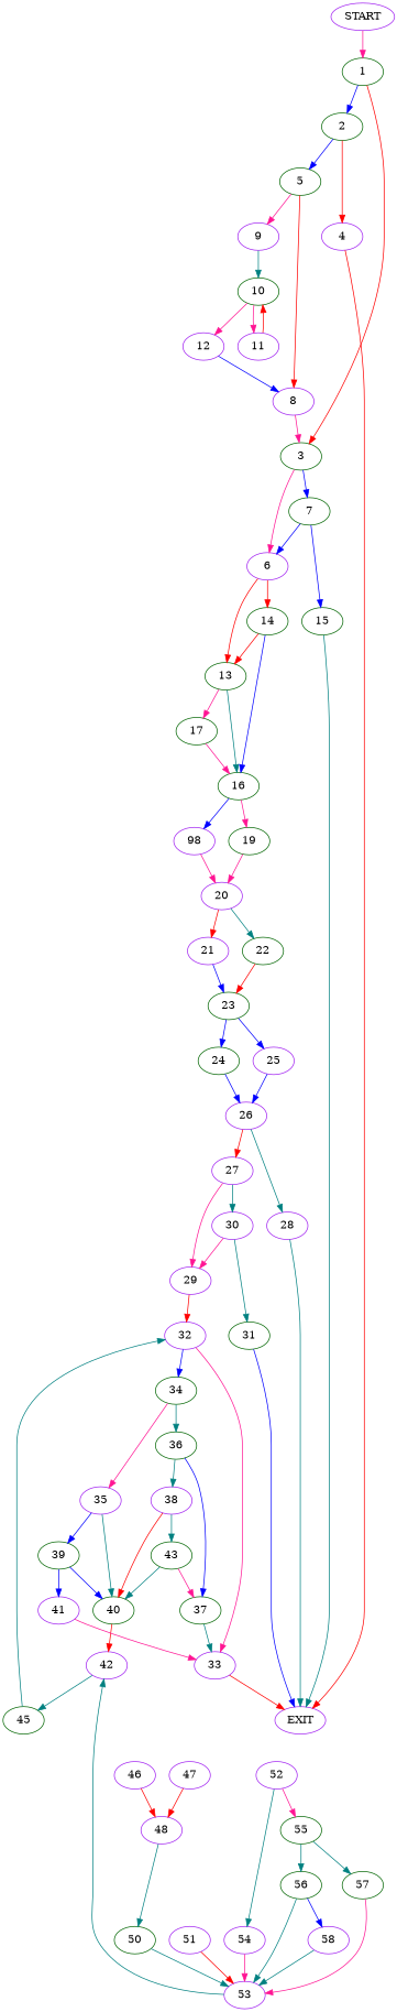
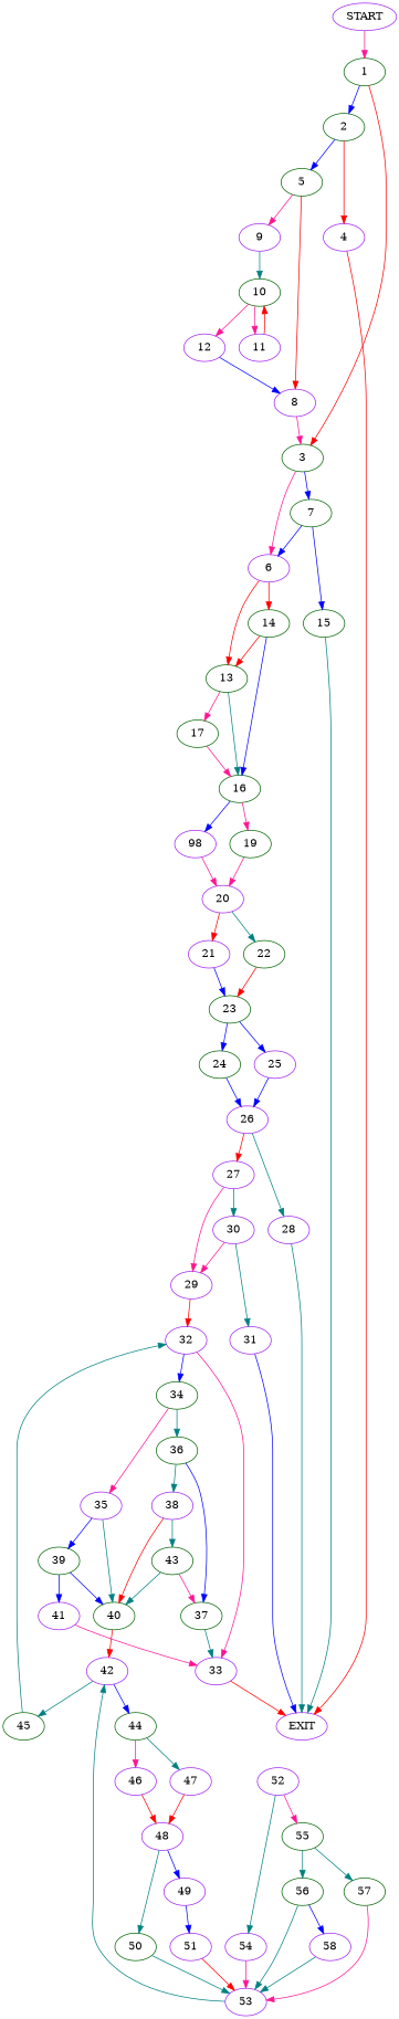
  digraph {
    node [color=purple]
    edge [color=teal]
    n1 [label=START]
    1 [color=darkgreen]
    2 [color=darkgreen]
    3 [color=darkgreen]
    n5 [label=EXIT]
    4
    5 [color=darkgreen]
    6
    7 [color=darkgreen]
    8
    9
    13 [color=darkgreen]
    14 [color=darkgreen]
    15 [color=darkgreen]
    10 [color=darkgreen]
    16 [color=darkgreen]
    17 [color=darkgreen]
    11
    12
    n20 [label=98]
    19 [color=darkgreen]
    20
    21
    22 [color=darkgreen]
    23 [color=darkgreen]
    24 [color=darkgreen]
    25
    26
    27
    28
    29
    30
    32
-   31 [color=darkgreen]
+   31
    33
    34 [color=darkgreen]
    35
    36 [color=darkgreen]
    39 [color=darkgreen]
    40 [color=darkgreen]
    37 [color=darkgreen]
    38
    41
    42
    43 [color=darkgreen]
+   44 [color=darkgreen]
    45 [color=darkgreen]
    46
    47
    48
+   49
    50 [color=darkgreen]
    51
    53
    52
    54
    55 [color=darkgreen]
    56 [color=darkgreen]
    57 [color=darkgreen]
    58
    n1 -> 1 [color=deeppink]
    1 -> 2 [color=blue]
    1 -> 3 [color=red]
    2 -> 4 [color=red]
    2 -> 5 [color=blue]
    3 -> 6 [color=deeppink]
    3 -> 7 [color=blue]
    4 -> n5 [color=red]
    5 -> 8 [color=red]
    5 -> 9 [color=deeppink]
    6 -> 13 [color=red]
    6 -> 14 [color=red]
    7 -> 6 [color=blue]
    7 -> 15 [color=blue]
    8 -> 3 [color=deeppink]
    9 -> 10
    13 -> 16
    13 -> 17 [color=deeppink]
    14 -> 13 [color=red]
    14 -> 16 [color=blue]
    15 -> n5
    10 -> 11 [color=deeppink]
    10 -> 12 [color=deeppink]
    16 -> n20 [color=blue]
    16 -> 19 [color=deeppink]
    17 -> 16 [color=deeppink]
    11 -> 10 [color=red]
    12 -> 8 [color=blue]
    n20 -> 20 [color=deeppink]
    19 -> 20 [color=deeppink]
    20 -> 21 [color=red]
    20 -> 22
    21 -> 23 [color=blue]
    22 -> 23 [color=red]
    23 -> 24 [color=blue]
    23 -> 25 [color=blue]
    24 -> 26 [color=blue]
    25 -> 26 [color=blue]
    26 -> 27 [color=red]
    26 -> 28
    27 -> 29 [color=deeppink]
    27 -> 30
    28 -> n5
    29 -> 32 [color=red]
    30 -> 29 [color=deeppink]
    30 -> 31
    32 -> 33 [color=deeppink]
    32 -> 34 [color=blue]
    31 -> n5 [color=blue]
    33 -> n5 [color=red]
    34 -> 35 [color=deeppink]
    34 -> 36
    35 -> 39 [color=blue]
    35 -> 40
    36 -> 37 [color=blue]
    36 -> 38
    39 -> 40 [color=blue]
    39 -> 41 [color=blue]
    40 -> 42 [color=red]
    37 -> 33
    38 -> 40 [color=red]
    38 -> 43
    41 -> 33 [color=deeppink]
+   42 -> 44 [color=blue]
    42 -> 45
    43 -> 40
    43 -> 37 [color=deeppink]
+   44 -> 46 [color=deeppink]
+   44 -> 47
    45 -> 32
    46 -> 48 [color=red]
    47 -> 48 [color=red]
+   48 -> 49 [color=blue]
    48 -> 50
+   49 -> 51 [color=blue]
    50 -> 53
    51 -> 53 [color=red]
    53 -> 42
    52 -> 54
    52 -> 55 [color=deeppink]
    54 -> 53 [color=deeppink]
    55 -> 56
    55 -> 57
    56 -> 53
    56 -> 58 [color=blue]
    57 -> 53 [color=deeppink]
    58 -> 53
  }
